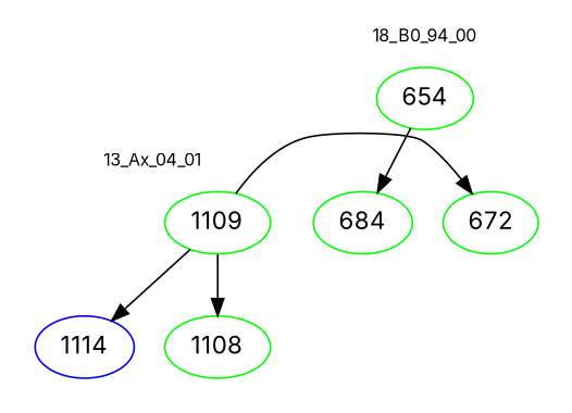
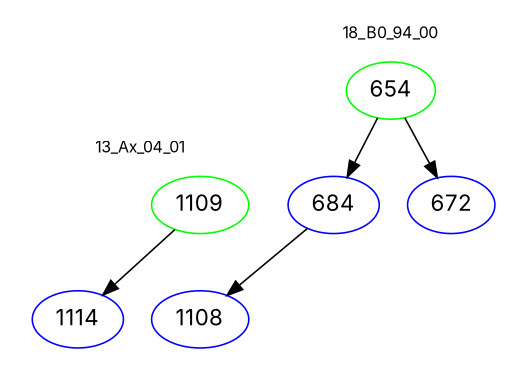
  digraph {
    fontname=Inter
    node [color=green fontname=Inter]
    edge [color=black fontname=Inter]
    n1 [label=1109]
-   n2 [label=1108]
+   n2 [color=blue label=1108]
    n3 [color=blue label=1114]
    n4 [label=654]
-   n5 [label=684]
-   n6 [label=672]
+   n5 [color=blue label=684]
+   n6 [color=blue label=672]
    subgraph cluster_1 {
      color=white
      fontsize=10
      label="13_Ax_04_01"
      n1
      n2
      n3
    }
    subgraph cluster_2 {
      color=white
      fontsize=10
      label="18_B0_94_00"
      n4
      n5
      n6
    }
-   n1 -> n2
+   n5 -> n2
    n1 -> n3
    n4 -> n5
-   n1 -> n6
+   n4 -> n6
  }
